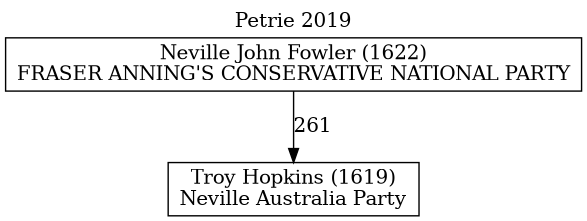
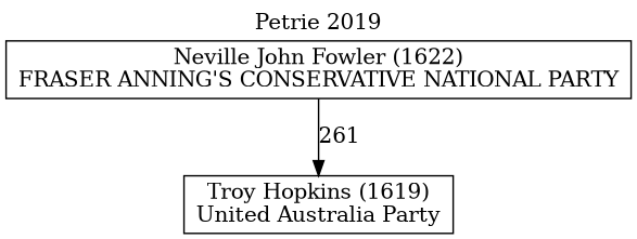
  digraph {
    label="Petrie 2019"
    labelloc=t
    mclimit=10
    node [shape=box]
-   n1 [label="Troy Hopkins (1619)\nNeville Australia Party"]
+   n1 [label="Troy Hopkins (1619)\nUnited Australia Party"]
    n2 [label="Neville John Fowler (1622)\nFRASER ANNING'S CONSERVATIVE NATIONAL PARTY"]
    n2 -> n1 [label=261]
  }
